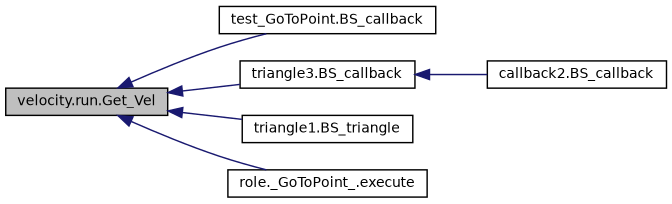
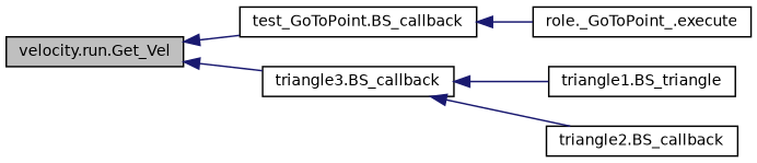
  digraph {
    rankdir=LR
    node [color=black fillcolor=white fontname=Helvetica fontsize=10 shape=record style=filled]
    edge [color=midnightblue dir=back fontname=Helvetica fontsize=10 labelfontname=Helvetica labelfontsize=10 style=solid]
    n1 [fillcolor=grey75 fontcolor=black height=0.2 label="velocity.run.Get_Vel" width=0.4]
    n2 [height=0.2 label="test_GoToPoint.BS_callback" width=0.4]
    n3 [height=0.2 label="triangle3.BS_callback" width=0.4]
    n4 [height=0.2 label="triangle1.BS_triangle" width=0.4]
    n5 [height=0.2 label="role._GoToPoint_.execute" width=0.4]
-   n6 [height=0.2 label="callback2.BS_callback" width=0.4]
+   n6 [height=0.2 label="triangle2.BS_callback" width=0.4]
    n1 -> n2
    n1 -> n3
-   n1 -> n4
-   n1 -> n5
+   n3 -> n4
+   n2 -> n5
    n3 -> n6
  }
